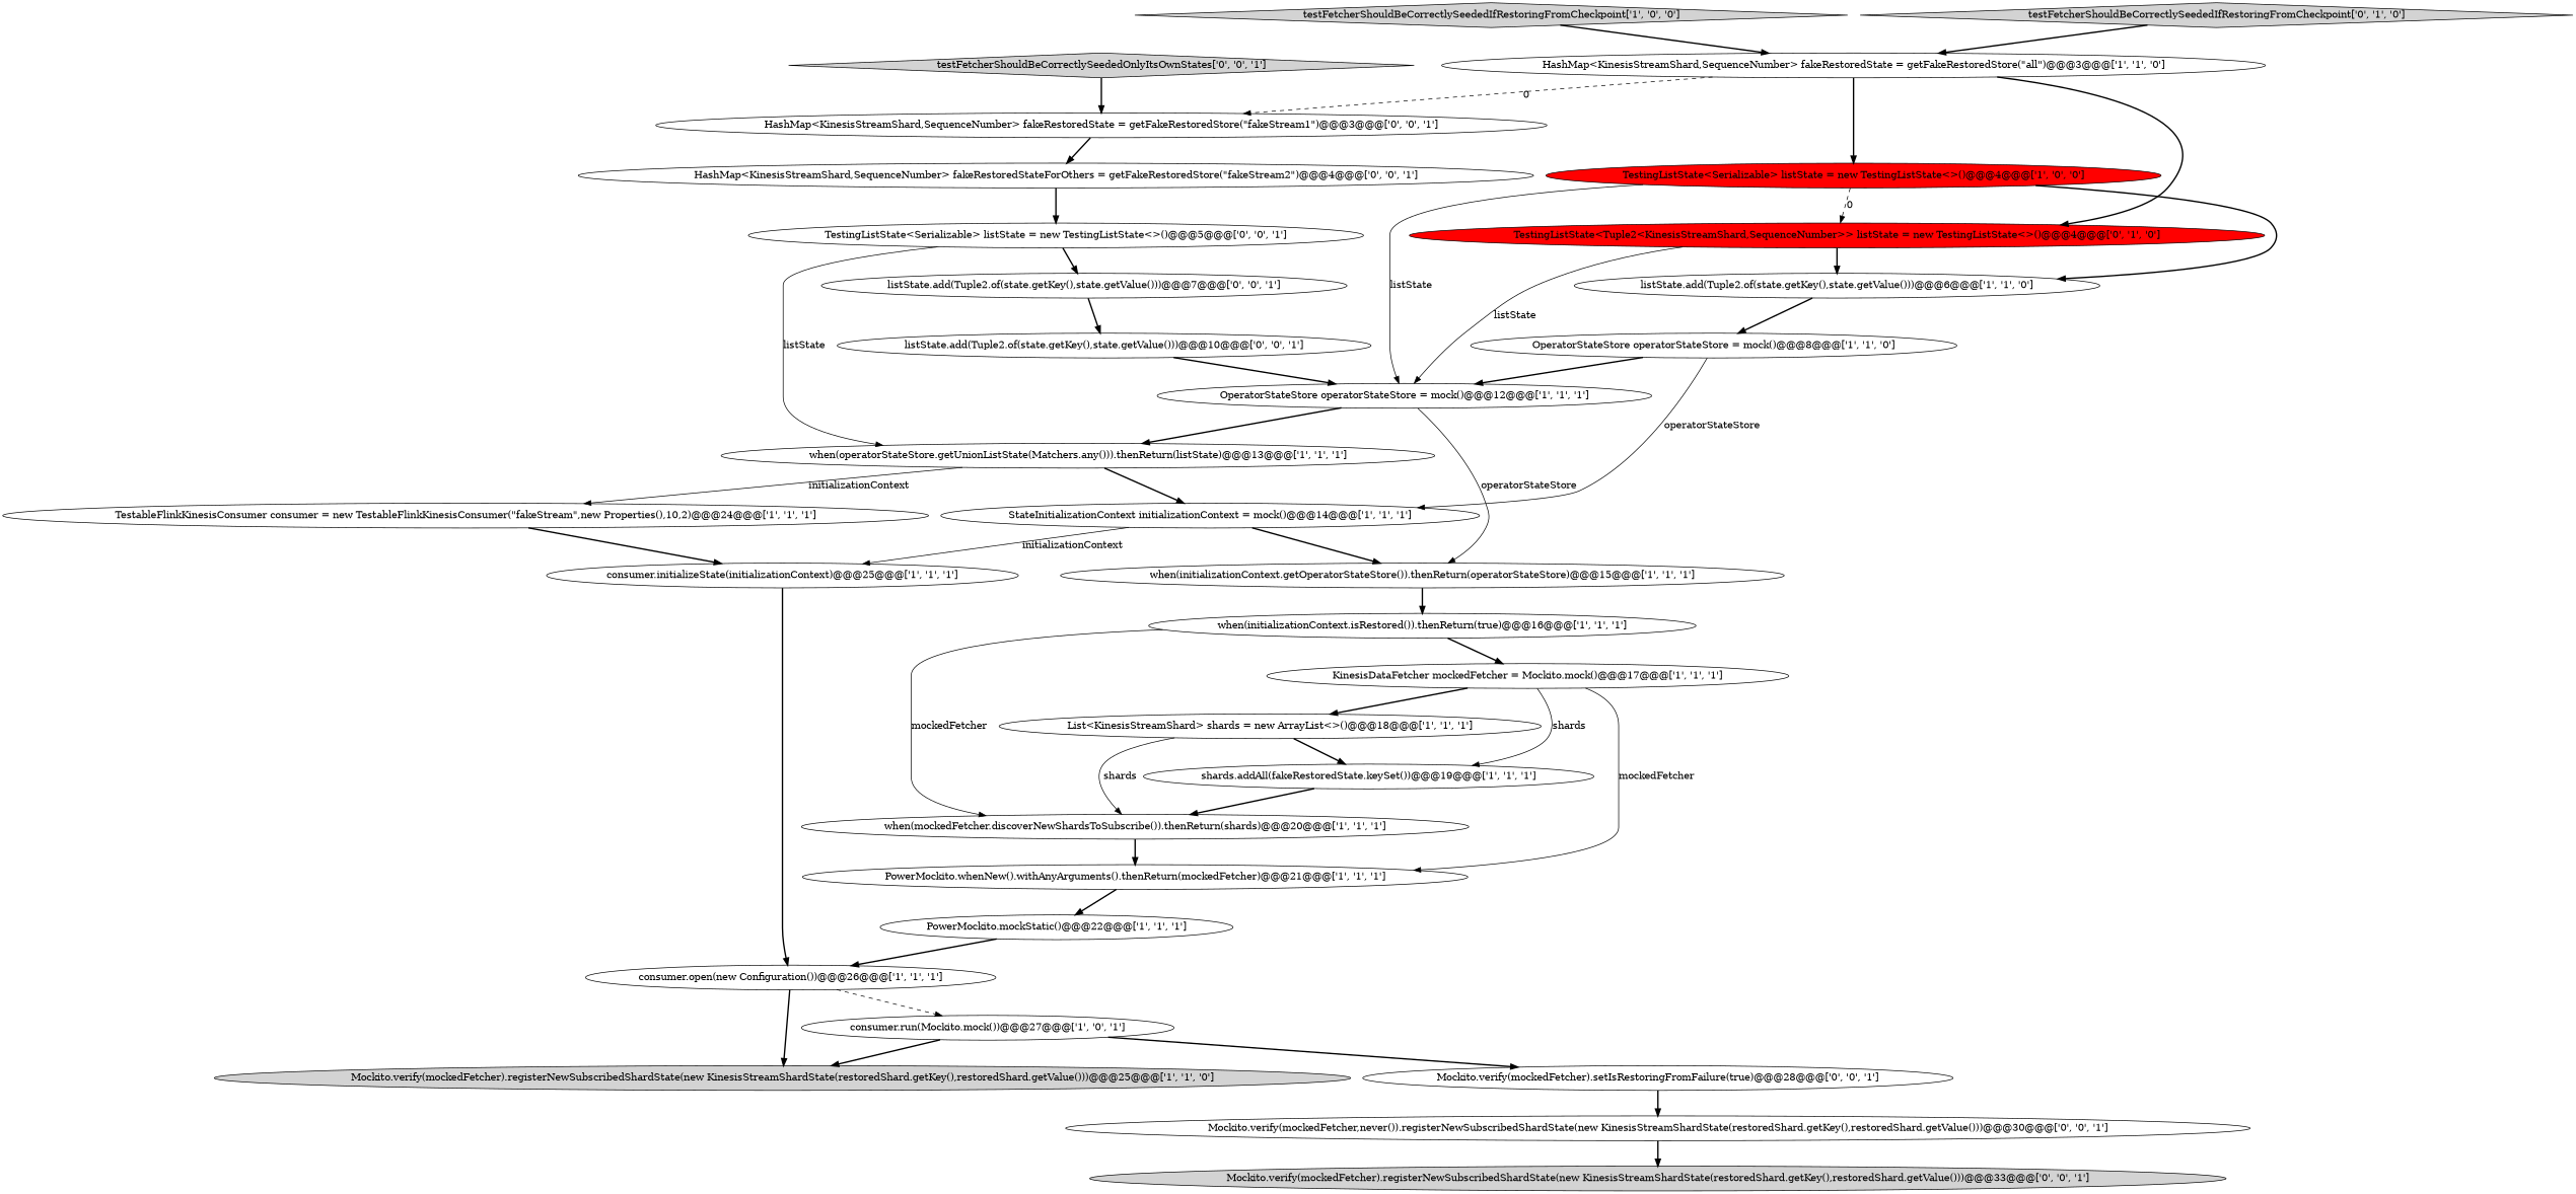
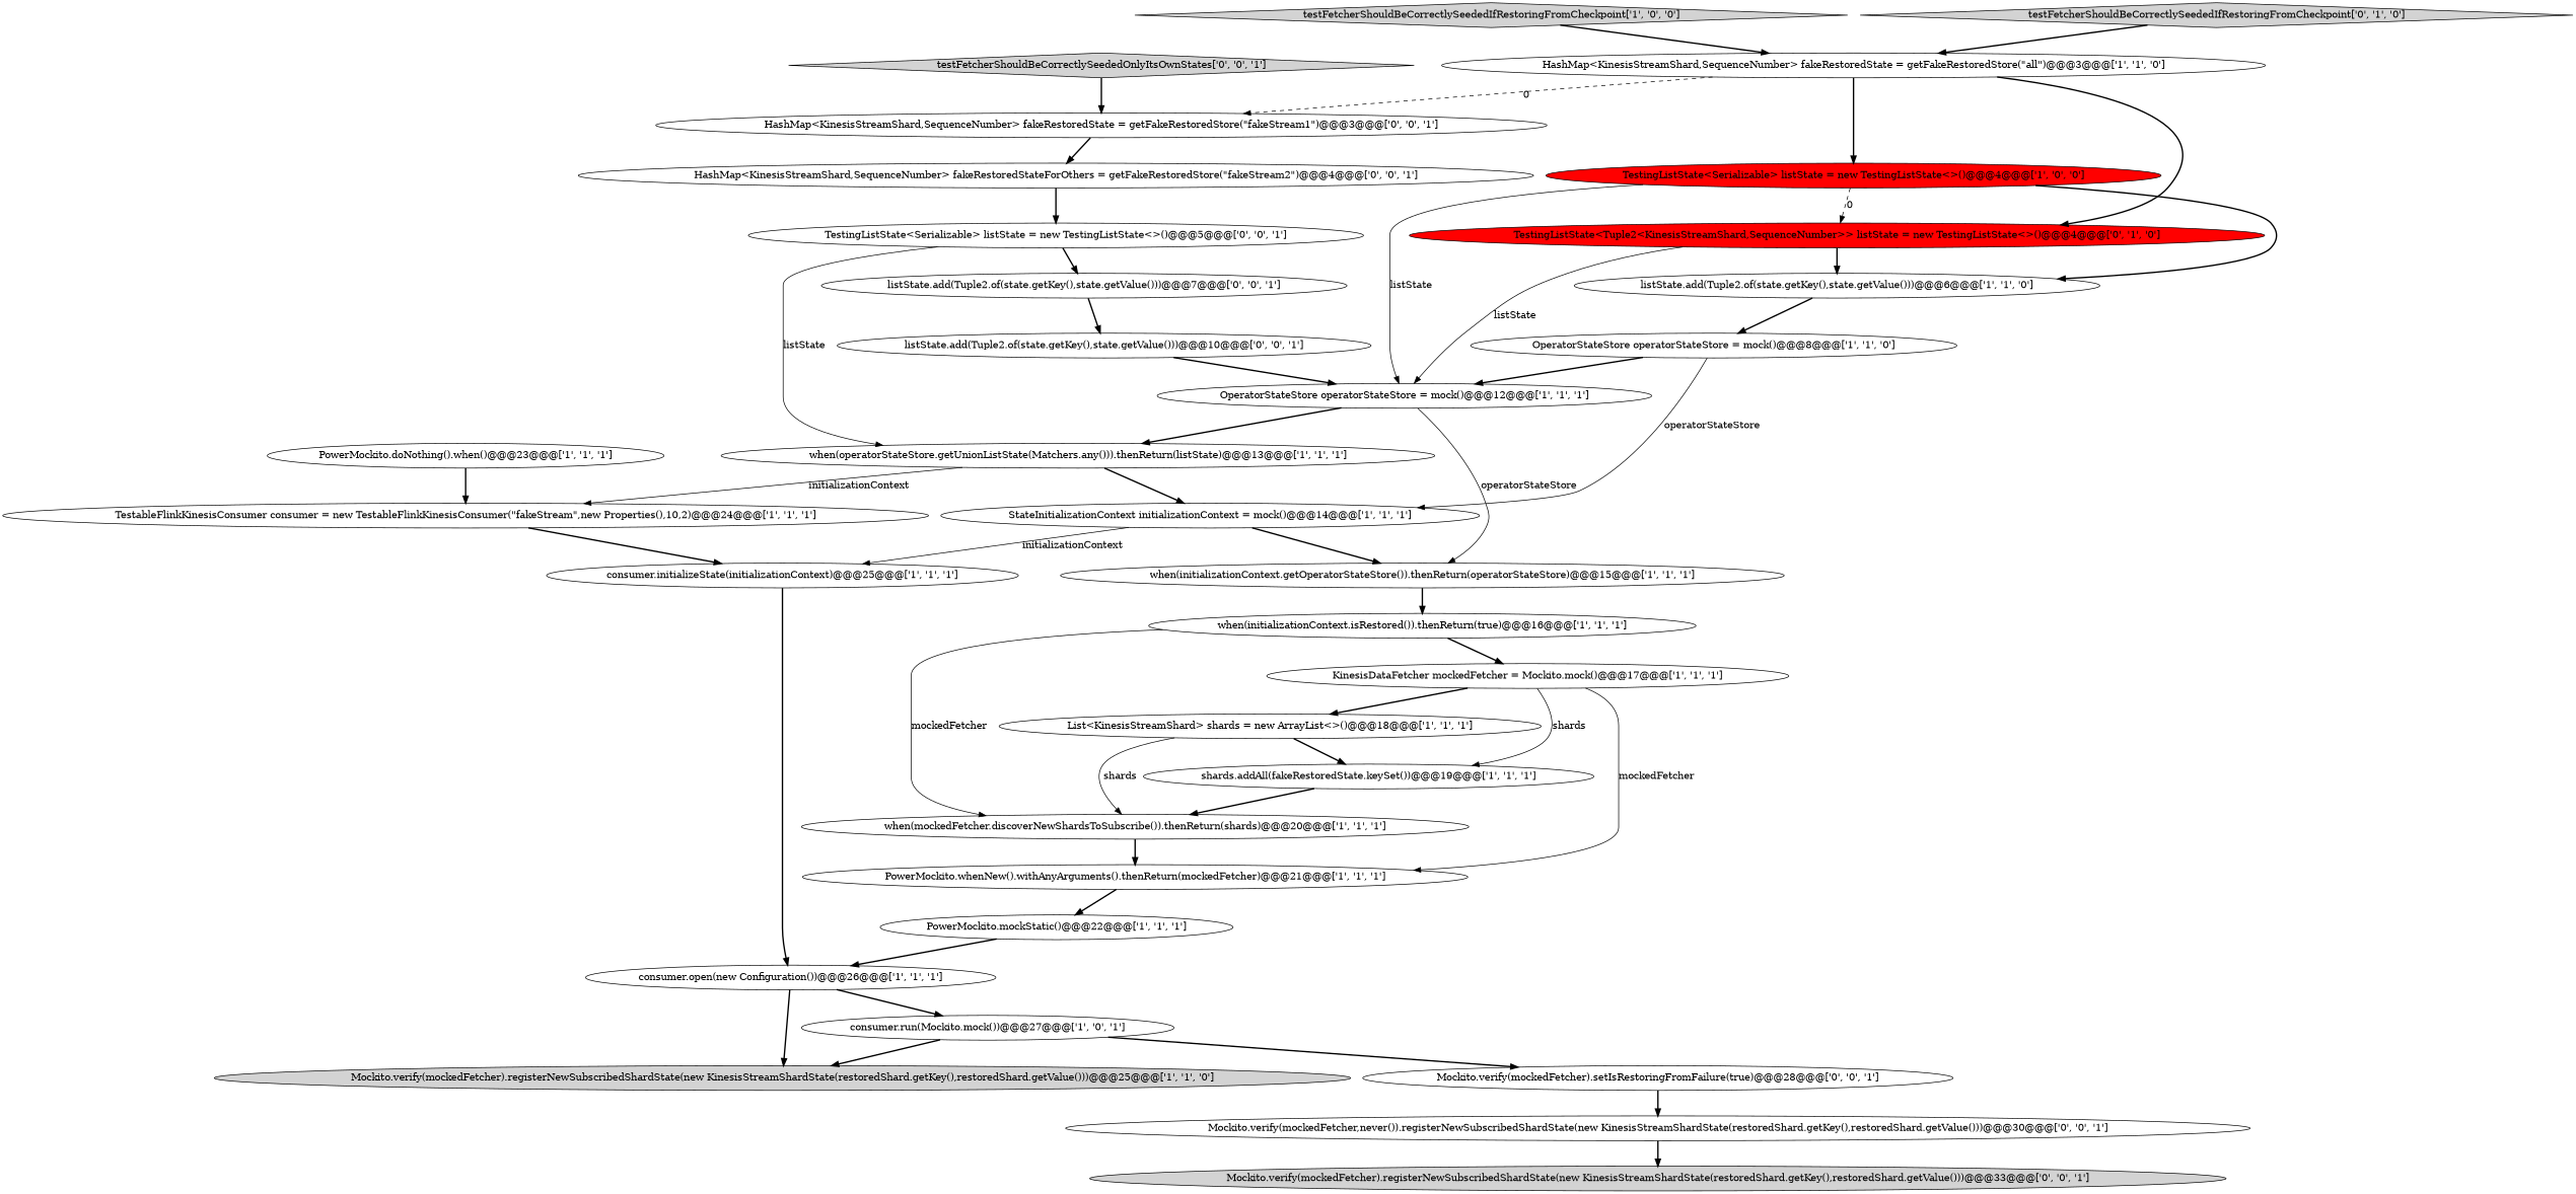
  digraph {
    node [fillcolor=white shape=ellipse style=filled]
    edge [style=bold]
    n1 [label="when(operatorStateStore.getUnionListState(Matchers.any())).thenReturn(listState)@@@13@@@['1', '1', '1']"]
    n2 [label="StateInitializationContext initializationContext = mock()@@@14@@@['1', '1', '1']"]
    n3 [label="TestableFlinkKinesisConsumer consumer = new TestableFlinkKinesisConsumer(\"fakeStream\",new Properties(),10,2)@@@24@@@['1', '1', '1']"]
    n4 [label="when(initializationContext.getOperatorStateStore()).thenReturn(operatorStateStore)@@@15@@@['1', '1', '1']"]
    n5 [label="consumer.initializeState(initializationContext)@@@25@@@['1', '1', '1']"]
    n6 [label="when(mockedFetcher.discoverNewShardsToSubscribe()).thenReturn(shards)@@@20@@@['1', '1', '1']"]
    n7 [label="PowerMockito.whenNew().withAnyArguments().thenReturn(mockedFetcher)@@@21@@@['1', '1', '1']"]
    n8 [label="PowerMockito.mockStatic()@@@22@@@['1', '1', '1']"]
    n9 [label="consumer.open(new Configuration())@@@26@@@['1', '1', '1']"]
    n10 [label="when(initializationContext.isRestored()).thenReturn(true)@@@16@@@['1', '1', '1']"]
    n11 [label="listState.add(Tuple2.of(state.getKey(),state.getValue()))@@@6@@@['1', '1', '0']"]
    n12 [label="OperatorStateStore operatorStateStore = mock()@@@8@@@['1', '1', '0']"]
    n13 [label="OperatorStateStore operatorStateStore = mock()@@@12@@@['1', '1', '1']"]
    n14 [label="Mockito.verify(mockedFetcher).setIsRestoringFromFailure(true)@@@28@@@['0', '0', '1']"]
    n15 [label="Mockito.verify(mockedFetcher,never()).registerNewSubscribedShardState(new KinesisStreamShardState(restoredShard.getKey(),restoredShard.getValue()))@@@30@@@['0', '0', '1']"]
    n16 [fillcolor=lightgray label="Mockito.verify(mockedFetcher).registerNewSubscribedShardState(new KinesisStreamShardState(restoredShard.getKey(),restoredShard.getValue()))@@@33@@@['0', '0', '1']"]
    n17 [label="KinesisDataFetcher mockedFetcher = Mockito.mock()@@@17@@@['1', '1', '1']"]
    n18 [fillcolor=lightgray label="Mockito.verify(mockedFetcher).registerNewSubscribedShardState(new KinesisStreamShardState(restoredShard.getKey(),restoredShard.getValue()))@@@25@@@['1', '1', '0']"]
+   n19 [label="PowerMockito.doNothing().when()@@@23@@@['1', '1', '1']"]
    n20 [label="consumer.run(Mockito.mock())@@@27@@@['1', '0', '1']"]
    n21 [label="HashMap<KinesisStreamShard,SequenceNumber> fakeRestoredStateForOthers = getFakeRestoredStore(\"fakeStream2\")@@@4@@@['0', '0', '1']"]
    n22 [label="TestingListState<Serializable> listState = new TestingListState<>()@@@5@@@['0', '0', '1']"]
    n23 [label="listState.add(Tuple2.of(state.getKey(),state.getValue()))@@@7@@@['0', '0', '1']"]
    n24 [label="List<KinesisStreamShard> shards = new ArrayList<>()@@@18@@@['1', '1', '1']"]
    n25 [label="shards.addAll(fakeRestoredState.keySet())@@@19@@@['1', '1', '1']"]
    n26 [fillcolor=red label="TestingListState<Tuple2<KinesisStreamShard,SequenceNumber>> listState = new TestingListState<>()@@@4@@@['0', '1', '0']"]
    n27 [fillcolor=red label="TestingListState<Serializable> listState = new TestingListState<>()@@@4@@@['1', '0', '0']"]
    n28 [fillcolor=lightgray label="testFetcherShouldBeCorrectlySeededIfRestoringFromCheckpoint['1', '0', '0']" shape=diamond]
    n29 [label="HashMap<KinesisStreamShard,SequenceNumber> fakeRestoredState = getFakeRestoredStore(\"all\")@@@3@@@['1', '1', '0']"]
    n30 [label="HashMap<KinesisStreamShard,SequenceNumber> fakeRestoredState = getFakeRestoredStore(\"fakeStream1\")@@@3@@@['0', '0', '1']"]
    n31 [fillcolor=lightgray label="testFetcherShouldBeCorrectlySeededIfRestoringFromCheckpoint['0', '1', '0']" shape=diamond]
    n32 [label="listState.add(Tuple2.of(state.getKey(),state.getValue()))@@@10@@@['0', '0', '1']"]
    n33 [fillcolor=lightgray label="testFetcherShouldBeCorrectlySeededOnlyItsOwnStates['0', '0', '1']" shape=diamond]
    n1 -> n2
    n1 -> n3 [label=initializationContext style=solid]
    n2 -> n4
    n2 -> n5 [label=initializationContext style=solid]
    n3 -> n5
    n4 -> n10
    n5 -> n9
    n6 -> n7
    n7 -> n8
    n8 -> n9
    n9 -> n18
-   n9 -> n20 [style=dashed]
+   n9 -> n20
    n10 -> n6 [label=mockedFetcher style=solid]
    n10 -> n17
    n11 -> n12
    n12 -> n2 [label=operatorStateStore style=solid]
    n12 -> n13
    n13 -> n1
    n13 -> n4 [label=operatorStateStore style=solid]
    n14 -> n15
    n15 -> n16
    n17 -> n7 [label=mockedFetcher style=solid]
    n17 -> n24
    n17 -> n25 [label=shards style=solid]
+   n19 -> n3
    n20 -> n14
    n20 -> n18
    n21 -> n22
    n22 -> n1 [label=listState style=solid]
    n22 -> n23
    n23 -> n32
    n24 -> n6 [label=shards style=solid]
    n24 -> n25
    n25 -> n6
    n26 -> n11
    n26 -> n13 [label=listState style=solid]
    n27 -> n11
    n27 -> n13 [label=listState style=solid]
    n27 -> n26 [label=0 style=dashed]
    n28 -> n29
    n29 -> n26
    n29 -> n27
    n29 -> n30 [label=0 style=dashed]
    n30 -> n21
    n31 -> n29
    n32 -> n13
    n33 -> n30
  }
